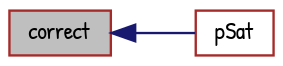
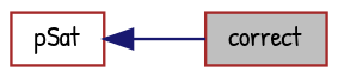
  digraph {
    rankdir=LR
    fontname="Patrick Hand"
    node [color=brown fontname="Patrick Hand" fontsize=10 shape=record]
    n1 [fillcolor=grey75 fontcolor=black height=0.2 label=correct style=filled width=0.4]
    n2 [height=0.2 label=pSat width=0.4]
-   n1 -> n2 [color=midnightblue dir=back fontname="Patrick Hand" fontsize=10 labelfontname=FreeSans labelfontsize=10 style=solid]
+   n2 -> n1 [color=midnightblue dir=back fontname="Patrick Hand" fontsize=10 labelfontname=FreeSans labelfontsize=10 style=solid]
  }
